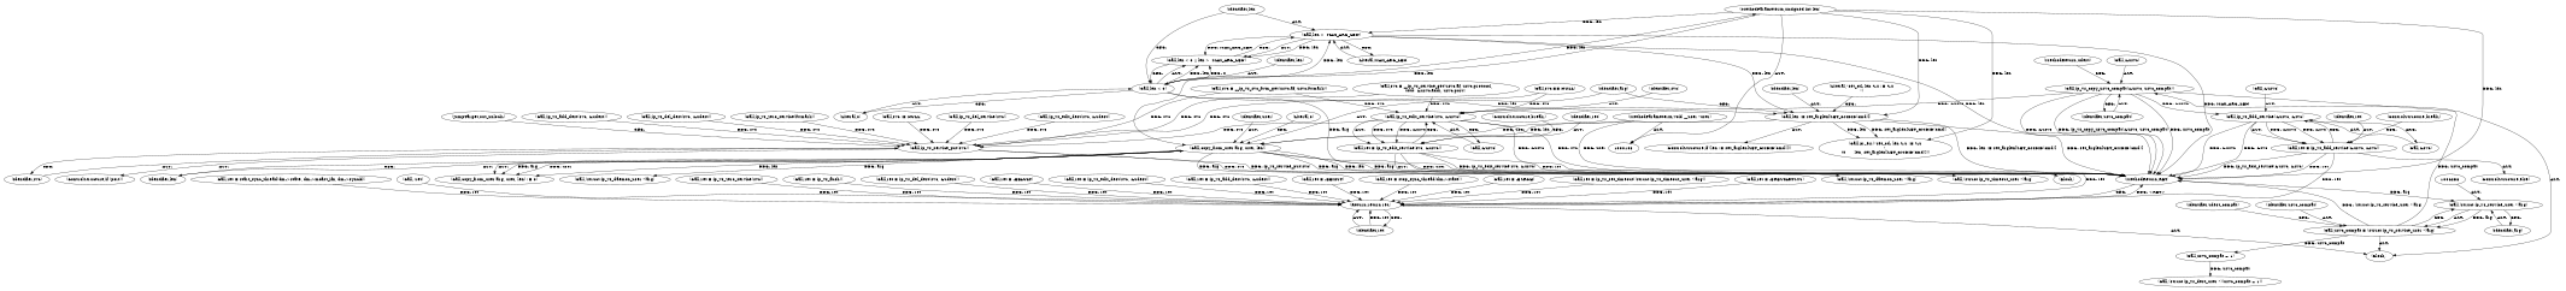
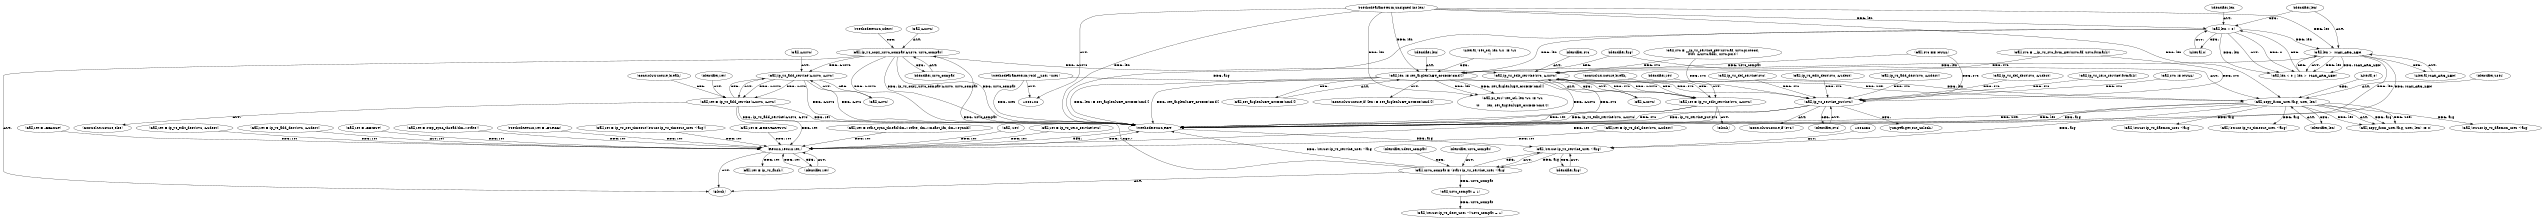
  digraph {
    n1 [label="(Call,ip_vs_copy_usvc_compat(&usvc, usvc_compat))"]
    n2 [label="(Call,ip_vs_add_service(&usvc, &svc))"]
    n3 [label="(Call,ip_vs_edit_service(svc, &usvc))"]
    n4 [label="(MethodReturn,RET)"]
    n5 [label="(Block,)"]
    n6 [label="(Identifier,usvc_compat)"]
    n7 [label="(Call,ret = ip_vs_add_service(&usvc, &svc))"]
    n8 [label="(Call,&svc)"]
    n9 [label="(Call,ret = ip_vs_edit_service(svc, &usvc))"]
    n10 [label="(Call,ip_vs_service_put(svc))"]
    n11 [label="(Call,&usvc)"]
    n12 [label="(Call,(struct ip_vs_service_user *)arg)"]
    n13 [label="(Return,return ret;)"]
-   n14 [label="(Call,usvc_compat = (struct ip_vs_service_user *)arg)"]
+   n14 [label="(Call,usvc_compat = (start ip_vs_service_user *)arg)"]
    n15 [label="(Call,usvc_compat + 1)"]
    n16 [label="(Identifier,arg)"]
    n17 [label="(Call,(struct ip_vs_dest_user *)(usvc_compat + 1))"]
    n18 [label="(Call,copy_from_user(arg, user, len))"]
    n19 [label="(Identifier,len)"]
    n20 [label="(Call,copy_from_user(arg, user, len) != 0)"]
    n21 [label="(Call,(struct ip_vs_daemon_user *)arg)"]
    n22 [label="(Call,(struct ip_vs_daemon_user *)arg)"]
    n23 [label="(Call,(struct ip_vs_timeout_user *)arg)"]
    n24 [label="(MethodParameterIn,void __user *user)"]
    1000108
    n26 [label="(Call,len != set_arglen[SET_CMDID(cmd)])"]
+   n27 [label="(Call,set_arglen[SET_CMDID(cmd)])"]
    n28 [label="(ControlStructure,if (len != set_arglen[SET_CMDID(cmd)]))"]
    n29 [label="(Call,pr_err(\"set_ctl: len %u != %u\n\",\n \t\t       len, set_arglen[SET_CMDID(cmd)]))"]
    n30 [label="(Call,len < 0)"]
    n31 [label="(Call,len >  MAX_ARG_LEN)"]
    n32 [label="(Literal,0)"]
    n33 [label="(Call,len < 0 || len >  MAX_ARG_LEN)"]
    n34 [label="(Literal,MAX_ARG_LEN)"]
    n35 [label="(MethodParameterIn,unsigned int len)"]
    n36 [label="(ControlStructure,else)"]
    n37 [label="(Identifier,ret)"]
    n38 [label="(Block,)"]
-   n39 [label="(ControlStructure,if (port))"]
+   n39 [label="(ControlStructure,if (svc))"]
    n40 [label="(Identifier,svc)"]
    n41 [label="(ControlStructure,break;)"]
    n42 [label="(Identifier,udest_compat)"]
    n43 [label="(Identifier,len)"]
    n44 [label="(Call,ret = start_sync_thread(dm->state, dm->mcast_ifn, dm->syncid))"]
    n45 [label="(Identifier,usvc_compat)"]
    n46 [label="(Literal,\"set_ctl: len %u != %u\n\")"]
    n47 [label="(Identifier,user)"]
    n48 [label="(Call,!ret)"]
    n49 [label="(JumpTarget,out_unlock:)"]
    n50 [label="(Call,ip_vs_add_dest(svc, &udest))"]
    n51 [label="(Call,ip_vs_del_dest(svc, &udest))"]
    n52 [label="(Call,ret = ip_vs_zero_service(svc))"]
    n53 [label="(Identifier,len)"]
    n54 [label="(Literal,0)"]
    n55 [label="(Call,ret = ip_vs_flush())"]
    n56 [label="(Identifier,arg)"]
    n57 [label="(Call,ret = ip_vs_del_dest(svc, &udest))"]
    n58 [label="(Call,svc == NULL)"]
    n59 [label="(Call,ret = -EFAULT)"]
    n60 [label="(Call,ip_vs_zero_service(fwmark))"]
    n61 [label="(Call,svc != NULL)"]
    n62 [label="(Call,&usvc)"]
    n63 [label="(Call,ret = ip_vs_edit_dest(svc, &udest))"]
    n64 [label="(ControlStructure,break;)"]
    n65 [label="(Call,svc = __ip_vs_svc_fwm_get(usvc.af, usvc.fwmark))"]
    n66 [label="(Call,ret = ip_vs_add_dest(svc, &udest))"]
    n67 [label="(Identifier,svc)"]
    n68 [label="(Call,ret = -EEXIST)"]
    n69 [label="(Identifier,ret)"]
    n70 [label="(Identifier,ret)"]
    n71 [label="(Call,ret = stop_sync_thread(dm->state))"]
-   n72 [label="(Call,ret = -ESRCH)"]
+   n72 [label="(MethodReturn,ret = -ESRCH)"]
    n73 [label="(Identifier,len)"]
    n74 [label="(MethodReturn,udest)"]
    n75 [label="(Call,svc = __ip_vs_service_get(usvc.af, usvc.protocol,\n\t\t\t\t\t  &usvc.addr, usvc.port))"]
    n76 [label="(Call,ip_vs_del_service(svc))"]
    n77 [label="(Call,&usvc)"]
    n78 [label="(Call,ret = ip_vs_set_timeout((struct ip_vs_timeout_user *)arg))"]
    n79 [label="(Call,ip_vs_edit_dest(svc, &udest))"]
    n80 [label="(Call,ret = -ERESTARTSYS)"]
    n81 [label=1006258]
    n1 -> n2 [label="DDG: &usvc"]
    n1 -> n3 [label="DDG: &usvc"]
    n1 -> n4 [label="DDG: &usvc"]
    n1 -> n4 [label="DDG: ip_vs_copy_usvc_compat(&usvc, usvc_compat)"]
    n1 -> n4 [label="DDG: usvc_compat"]
    n1 -> n5 [label="AST: "]
    n1 -> n6 [label="CFG: "]
    n2 -> n4 [label="DDG: &usvc"]
    n2 -> n4 [label="DDG: &svc"]
    n2 -> n7 [label="AST: "]
    n2 -> n7 [label="DDG: &usvc"]
    n2 -> n7 [label="DDG: &svc"]
    n2 -> n8 [label="ARG: "]
    n3 -> n4 [label="DDG: &usvc"]
    n3 -> n4 [label="DDG: svc"]
    n3 -> n9 [label="AST: "]
    n3 -> n9 [label="DDG: svc"]
    n3 -> n9 [label="DDG: &usvc"]
    n3 -> n10 [label="DDG: svc"]
    n3 -> n11 [label="CFG: "]
    n4 -> n12 [label="DDG: arg"]
    n4 -> n13 [label="CFG: "]
    n6 -> n1 [label="AST: "]
    n7 -> n2 [label="CFG: "]
    n7 -> n4 [label="DDG: ip_vs_add_service(&usvc, &svc)"]
    n7 -> n4 [label="DDG: ret"]
    n7 -> n13 [label="DDG: ret"]
    n7 -> n36 [label="AST: "]
    n8 -> n2 [label="AST: "]
    n9 -> n3 [label="CFG: "]
    n9 -> n4 [label="DDG: ip_vs_edit_service(svc, &usvc)"]
    n9 -> n4 [label="DDG: ret"]
    n9 -> n13 [label="DDG: ret"]
    n9 -> n38 [label="AST: "]
    n10 -> n4 [label="DDG: ip_vs_service_put(svc)"]
    n10 -> n4 [label="DDG: svc"]
    n10 -> n39 [label="AST: "]
    n10 -> n40 [label="CFG: "]
    n11 -> n3 [label="AST: "]
    n12 -> n14 [label="AST: "]
    n12 -> n14 [label="DDG: arg"]
    n12 -> n16 [label="CFG: "]
    n13 -> n4 [label="DDG: <RET>"]
    n13 -> n5 [label="AST: "]
    n13 -> n37 [label="CFG: "]
    n14 -> n1 [label="DDG: usvc_compat"]
    n14 -> n4 [label="DDG: (struct ip_vs_service_user *)arg"]
    n14 -> n5 [label="AST: "]
    n14 -> n12 [label="CFG: "]
    n14 -> n15 [label="DDG: usvc_compat"]
    n15 -> n17 [label="DDG: usvc_compat"]
    n16 -> n12 [label="AST: "]
    n18 -> n4 [label="DDG: user"]
    n18 -> n4 [label="DDG: len"]
    n18 -> n4 [label="DDG: arg"]
+   n18 -> n12 [label="DDG: arg"]
    n18 -> n19 [label="CFG: "]
    n18 -> n20 [label="AST: "]
    n18 -> n20 [label="DDG: arg"]
    n18 -> n20 [label="DDG: user"]
    n18 -> n20 [label="DDG: len"]
    n18 -> n21 [label="DDG: arg"]
    n18 -> n22 [label="DDG: arg"]
    n18 -> n23 [label="DDG: arg"]
    n19 -> n18 [label="AST: "]
    n24 -> n4 [label="DDG: user"]
    n24 -> n18 [label="DDG: user"]
    n24 -> 1000108 [label="AST: "]
    n26 -> n4 [label="DDG: len != set_arglen[SET_CMDID(cmd)]"]
    n26 -> n4 [label="DDG: set_arglen[SET_CMDID(cmd)]"]
    n26 -> n18 [label="DDG: len"]
+   n26 -> n27 [label="CFG: "]
    n26 -> n28 [label="AST: "]
    n26 -> n29 [label="DDG: len"]
    n26 -> n29 [label="DDG: set_arglen[SET_CMDID(cmd)]"]
+   n27 -> n26 [label="AST: "]
    n30 -> n4 [label="DDG: arg"]
    n30 -> n26 [label="DDG: len"]
    n30 -> n31 [label="DDG: len"]
    n30 -> n32 [label="CFG: "]
    n30 -> n33 [label="AST: "]
    n30 -> n33 [label="DDG: len"]
    n30 -> n33 [label="DDG: 0"]
    n31 -> n4 [label="DDG: len"]
    n31 -> n4 [label="DDG: MAX_ARG_LEN"]
    n31 -> n26 [label="DDG: len"]
    n31 -> n33 [label="AST: "]
    n31 -> n33 [label="DDG: len"]
    n31 -> n33 [label="DDG: MAX_ARG_LEN"]
    n31 -> n34 [label="CFG: "]
    n32 -> n30 [label="AST: "]
    n33 -> n30 [label="CFG: "]
    n33 -> n31 [label="CFG: "]
    n34 -> n31 [label="AST: "]
    n35 -> n4 [label="DDG: len"]
    n35 -> n18 [label="DDG: len"]
    n35 -> 1000108 [label="AST: "]
    n35 -> n26 [label="DDG: len"]
    n35 -> n29 [label="DDG: len"]
-   n30 -> n35 [label="DDG: len"]
+   n35 -> n30 [label="DDG: len"]
    n35 -> n31 [label="DDG: len"]
    n37 -> n13 [label="AST: "]
    n37 -> n13 [label="DDG: ret"]
    n40 -> n10 [label="AST: "]
    n41 -> n9 [label="CFG: "]
    n42 -> n14 [label="CFG: "]
    n43 -> n30 [label="CFG: "]
    n43 -> n31 [label="AST: "]
    n44 -> n13 [label="DDG: ret"]
    n45 -> n14 [label="AST: "]
    n46 -> n26 [label="CFG: "]
    n47 -> n18 [label="AST: "]
    n48 -> n13 [label="DDG: ret"]
-   n49 -> n10 [label="CFG: "]
+   n10 -> n49 [label="CFG: "]
    n50 -> n10 [label="DDG: svc"]
    n51 -> n10 [label="DDG: svc"]
    n52 -> n13 [label="DDG: ret"]
    n53 -> n26 [label="AST: "]
    n54 -> n18 [label="CFG: "]
-   n55 -> n13 [label="DDG: ret"]
+   n13 -> n55 [label="DDG: ret"]
    n56 -> n18 [label="AST: "]
    n56 -> n26 [label="CFG: "]
    n57 -> n13 [label="DDG: ret"]
-   n58 -> n3 [label="DDG: svc"]
+   n58 -> n3 [label="DDG: usvc_compat"]
    n58 -> n10 [label="DDG: svc"]
    n59 -> n13 [label="DDG: ret"]
    n60 -> n10 [label="DDG: svc"]
    n61 -> n10 [label="DDG: svc"]
    n62 -> n2 [label="AST: "]
    n63 -> n13 [label="DDG: ret"]
    n64 -> n7 [label="CFG: "]
    n65 -> n3 [label="DDG: svc"]
    n65 -> n10 [label="DDG: svc"]
-   n66 -> n13 [label="DDG: ret"]
+   n66 -> n13 [label="AST: ret"]
    n67 -> n3 [label="AST: "]
    n68 -> n13 [label="DDG: ret"]
    n69 -> n9 [label="AST: "]
    n70 -> n7 [label="AST: "]
    n71 -> n13 [label="DDG: ret"]
    n72 -> n13 [label="DDG: ret"]
    n73 -> n30 [label="AST: "]
    n74 -> n1 [label="CFG: "]
    n75 -> n3 [label="DDG: svc"]
    n75 -> n10 [label="DDG: svc"]
    n76 -> n10 [label="DDG: svc"]
    n77 -> n1 [label="AST: "]
    n78 -> n13 [label="DDG: ret"]
    n79 -> n10 [label="DDG: svc"]
    n80 -> n13 [label="DDG: ret"]
    n81 -> n12 [label="AST: "]
  }
